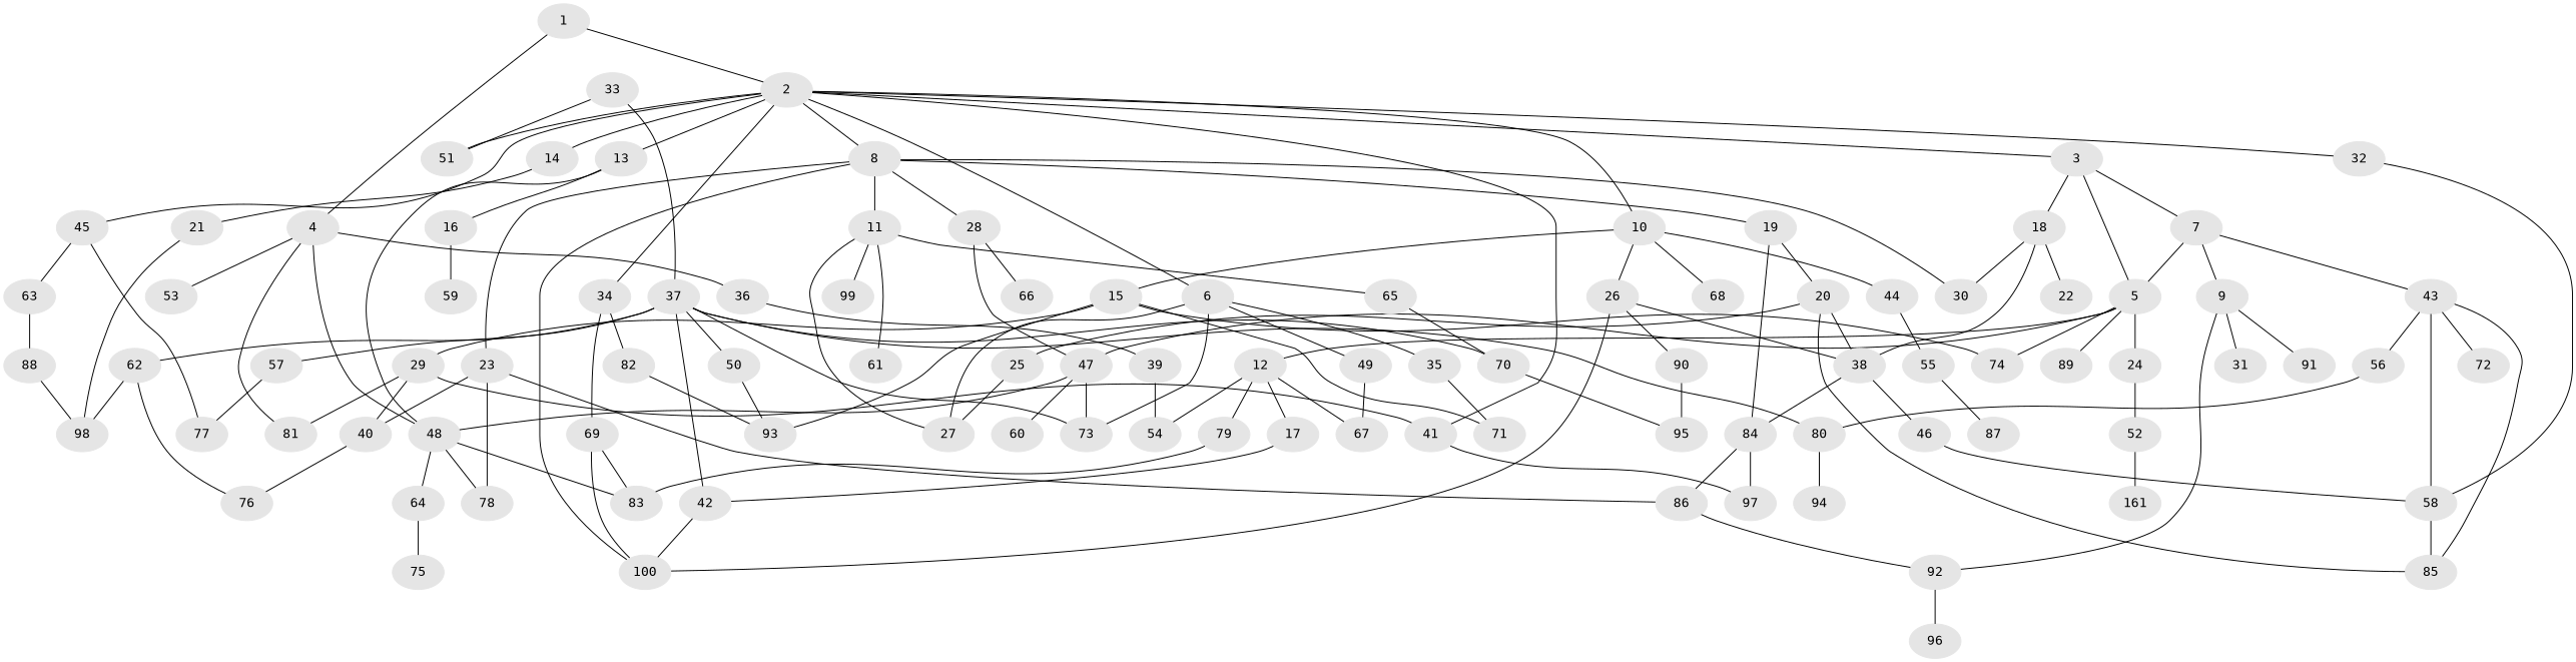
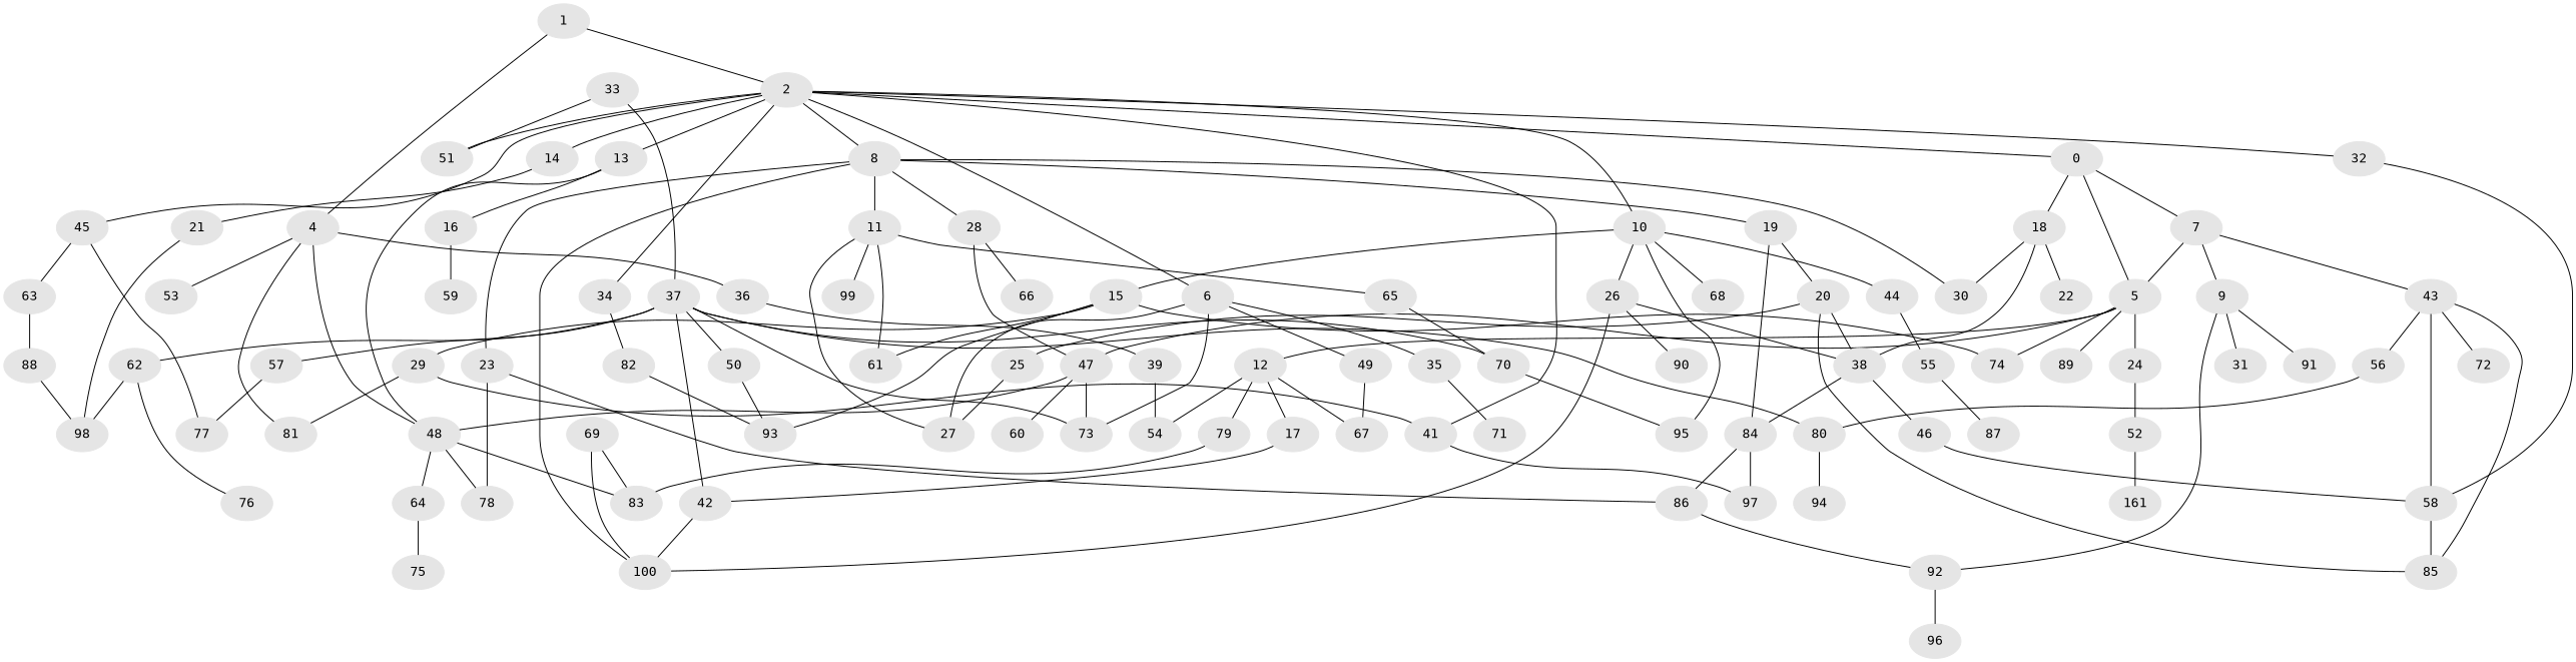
  graph {
    fontname="DejaVu Sans Mono"
    node [color=gray90 fontname="DejaVu Sans Mono" style=filled]
    edge [fontname="DejaVu Sans Mono"]
    1
    2
    4
-   3
+   3 [label=0]
    6
    8
    10
    13
    14
    32
    34
    41
    45
    51
    36
    48
    53
    81
    5
    7
    18
    27
    35
    49
    73
    30
    11
    19
    23
    28
    100
    15
    26
    44
    68
    95
    16
    21
    58
    69
    82
    97
    63
    77
    12
    24
    47
    74
    89
    9
    43
    22
    38
    39
    78
    64
    83
    17
    54
    67
    79
    52
    60
    71
    31
    91
    92
    85
    56
    72
    61
    65
    99
    20
    84
-   40
    86
    66
    96
    29
    93
    90
    55
    70
    42
    59
    98
    46
    25
    76
    n91 [label=161]
    33
    37
    50
    57
    62
    80
    94
    87
    88
    75
    1 -- 2
    1 -- 4
    2 -- 3
    2 -- 6
    2 -- 8
    2 -- 10
    2 -- 13
    2 -- 14
    2 -- 32
    2 -- 34
    2 -- 41
    2 -- 45
    2 -- 51
    4 -- 36
    4 -- 48
    4 -- 53
    4 -- 81
    3 -- 5
    3 -- 7
    3 -- 18
    6 -- 27
    6 -- 35
    6 -- 49
    6 -- 73
    8 -- 30
    8 -- 11
    8 -- 19
    8 -- 23
    8 -- 28
    8 -- 100
    10 -- 15
    10 -- 26
    10 -- 44
    10 -- 68
-   90 -- 95
+   10 -- 95
    13 -- 48
    13 -- 16
    14 -- 21
    32 -- 58
-   34 -- 69
    34 -- 82
    41 -- 97
    45 -- 63
    45 -- 77
    36 -- 39
    48 -- 78
    48 -- 64
    48 -- 83
    5 -- 12
    5 -- 24
    5 -- 47
    5 -- 74
    5 -- 89
    7 -- 5
    7 -- 9
    7 -- 43
    18 -- 30
    18 -- 22
    18 -- 38
    35 -- 71
    49 -- 67
    11 -- 27
    11 -- 61
    11 -- 65
    11 -- 99
    19 -- 20
    19 -- 84
    23 -- 78
-   23 -- 40
    23 -- 86
    28 -- 47
    28 -- 66
    15 -- 74
-   15 -- 71
+   15 -- 61
    15 -- 29
    15 -- 93
    26 -- 100
    26 -- 38
    26 -- 90
    44 -- 55
    16 -- 59
    21 -- 98
    58 -- 85
    69 -- 100
    69 -- 83
    82 -- 93
    63 -- 88
    12 -- 17
    12 -- 54
    12 -- 67
    12 -- 79
    24 -- 52
    47 -- 48
    47 -- 73
    47 -- 60
    9 -- 31
    9 -- 91
    9 -- 92
    43 -- 58
    43 -- 85
    43 -- 56
    43 -- 72
    38 -- 84
    38 -- 46
    39 -- 54
    64 -- 75
    17 -- 42
    79 -- 83
    52 -- n91
    92 -- 96
    56 -- 80
    65 -- 70
    20 -- 38
    20 -- 85
    20 -- 25
    84 -- 97
    84 -- 86
-   40 -- 76
    86 -- 92
    29 -- 41
    29 -- 81
-   29 -- 40
    55 -- 87
    70 -- 95
    42 -- 100
    46 -- 58
    25 -- 27
    33 -- 51
    33 -- 37
    37 -- 73
    37 -- 70
    37 -- 42
    37 -- 50
    37 -- 57
    37 -- 62
    37 -- 80
    50 -- 93
    57 -- 77
    62 -- 98
    62 -- 76
    80 -- 94
    88 -- 98
  }
